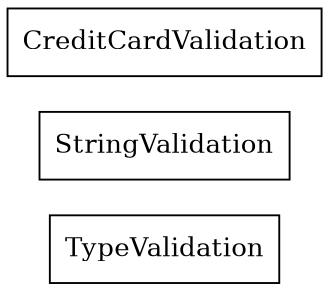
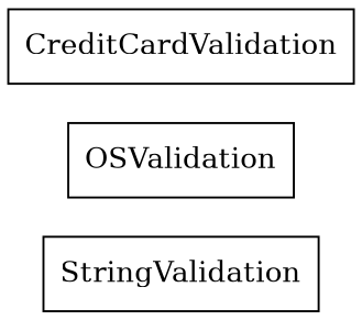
  strict digraph {
    rankdir=LR
    node [shape=record]
-   n1 [label=TypeValidation]
    n2 [label=StringValidation]
+   n3 [label=OSValidation]
    n4 [label=CreditCardValidation]
  }
